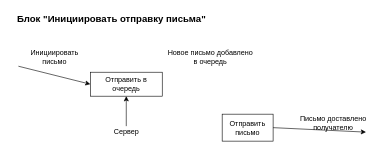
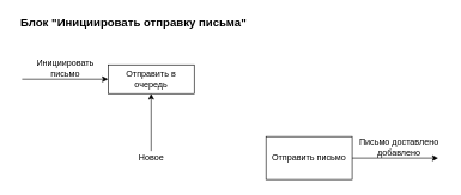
  <mxCell id="0" />
  <mxCell id="1" parent="0" />
- <mxCell id="2" value="Отправить в очередь" style="rounded=0;whiteSpace=wrap;html=1;" parent="1" vertex="1"><mxGeometry x="150" y="120" width="120" height="40" as="geometry" /></mxCell>
+ <mxCell id="2" value="Отправить в очередь" style="rounded=0;whiteSpace=wrap;html=1;" parent="1" vertex="1"><mxGeometry x="150" y="90" width="120" height="40" as="geometry" /></mxCell>
  <mxCell id="3" value="" style="endArrow=classic;html=1;entryX=0;entryY=0.5;entryDx=0;entryDy=0;" parent="1" target="2" edge="1"><mxGeometry width="50" height="50" relative="1" as="geometry"><mxPoint x="30" y="110" as="sourcePoint" /><mxPoint x="110" y="100" as="targetPoint" /></mxGeometry></mxCell>
  <mxCell id="4" value="Инициировать &lt;br&gt;письмо" style="text;html=1;align=center;verticalAlign=middle;resizable=0;points=[];autosize=1;" parent="1" vertex="1"><mxGeometry x="30" y="80" width="120" height="30" as="geometry" /></mxCell>
  <mxCell id="5" value="" style="endArrow=classic;html=1;entryX=0.5;entryY=1;entryDx=0;entryDy=0;" parent="1" target="2" edge="1"><mxGeometry width="50" height="50" relative="1" as="geometry"><mxPoint x="210" y="210" as="sourcePoint" /><mxPoint x="250" y="180" as="targetPoint" /></mxGeometry></mxCell>
- <mxCell id="6" value="Сервер" style="text;html=1;align=center;verticalAlign=middle;resizable=0;points=[];autosize=1;" parent="1" vertex="1"><mxGeometry x="180" y="210" width="60" height="20" as="geometry" /></mxCell>
- <mxCell id="7" value="Отправить письмо" style="rounded=0;whiteSpace=wrap;html=1;" parent="1" vertex="1"><mxGeometry x="370" y="190" width="85" height="45" as="geometry" /></mxCell>
- <mxCell id="8" value="Новое письмо добавлено&lt;br&gt;в очередь" style="text;html=1;align=center;verticalAlign=middle;resizable=0;points=[];autosize=1;" parent="1" vertex="1"><mxGeometry x="270" y="80" width="160" height="30" as="geometry" /></mxCell>
+ <mxCell id="6" value="Новое" style="text;html=1;align=center;verticalAlign=middle;resizable=0;points=[];autosize=1;" parent="1" vertex="1"><mxGeometry x="180" y="210" width="60" height="20" as="geometry" /></mxCell>
+ <mxCell id="7" value="Отправить письмо" style="rounded=0;whiteSpace=wrap;html=1;" parent="1" vertex="1"><mxGeometry x="370" y="190" width="120" height="60" as="geometry" /></mxCell>
  <mxCell id="9" value="" style="endArrow=classic;html=1;exitX=1;exitY=0.5;exitDx=0;exitDy=0;" parent="1" source="7" edge="1"><mxGeometry width="50" height="50" relative="1" as="geometry"><mxPoint x="530" y="260" as="sourcePoint" /><mxPoint x="610" y="220" as="targetPoint" /></mxGeometry></mxCell>
- <mxCell id="10" value="Письмо доставлено&lt;br&gt;получателю" style="text;html=1;align=center;verticalAlign=middle;resizable=0;points=[];autosize=1;" parent="1" vertex="1"><mxGeometry x="490" y="190" width="130" height="30" as="geometry" /></mxCell>
+ <mxCell id="10" value="Письмо доставлено&lt;br&gt;добавлено" style="text;html=1;align=center;verticalAlign=middle;resizable=0;points=[];autosize=1;" parent="1" vertex="1"><mxGeometry x="490" y="190" width="130" height="30" as="geometry" /></mxCell>
  <mxCell id="11" value="&lt;font style=&quot;font-size: 16px&quot;&gt;&lt;b&gt;Блок &quot;Инициировать отправку письма&quot;&lt;/b&gt;&lt;/font&gt;" style="text;html=1;align=center;verticalAlign=middle;resizable=0;points=[];autosize=1;" parent="1" vertex="1"><mxGeometry x="20" y="20" width="330" height="20" as="geometry" /></mxCell>
